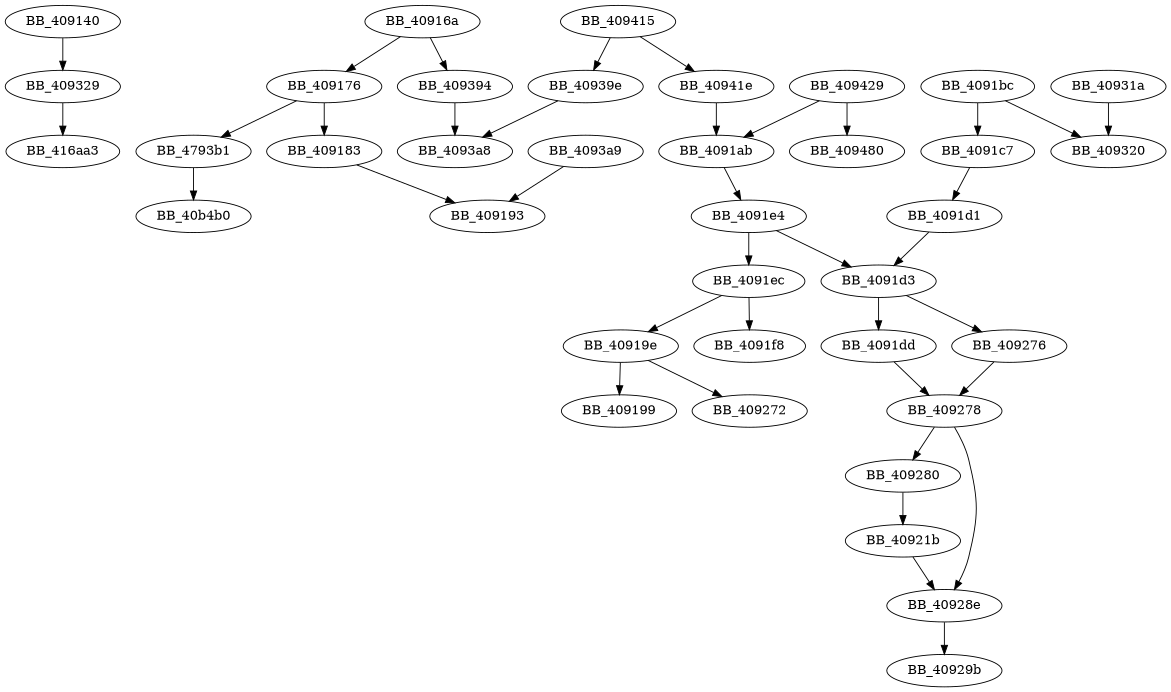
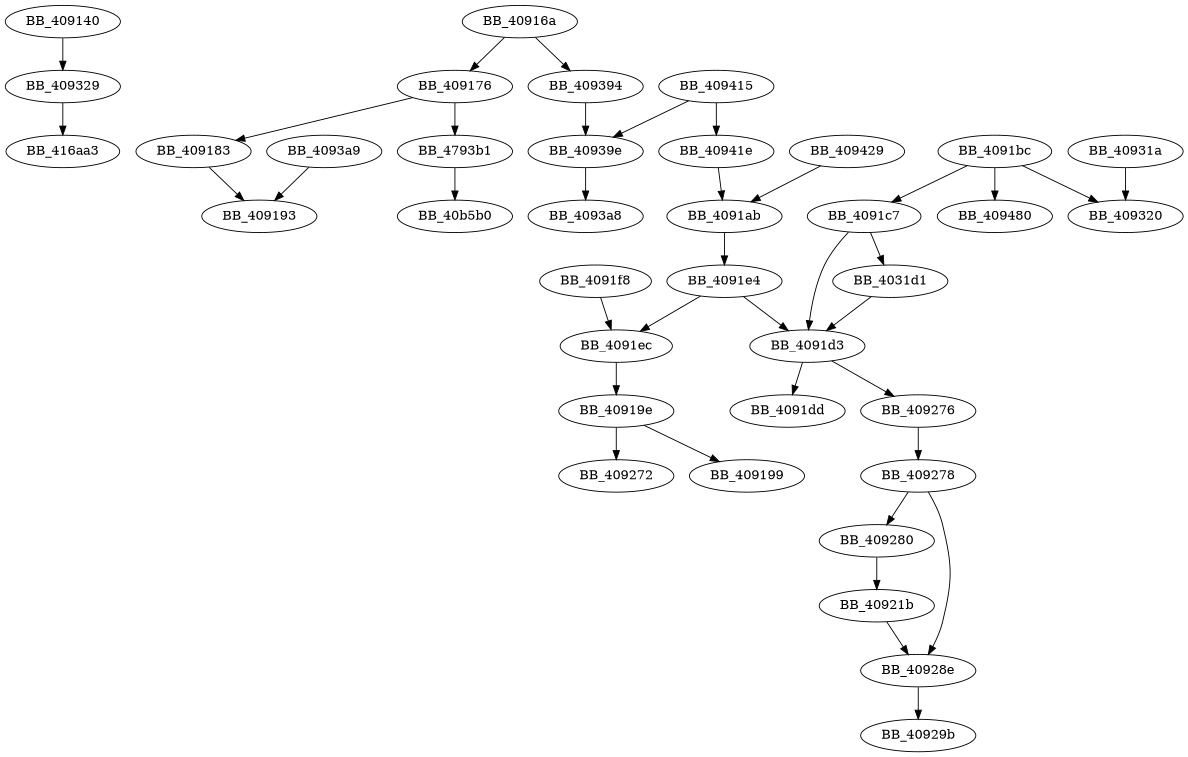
  digraph {
    BB_409140
    BB_409329
    BB_416aa3
    BB_40916a
    BB_409176
    BB_409394
    BB_409415
    BB_40939e
    BB_40941e
    BB_409183
    n11 [label=BB_4793b1]
    BB_4093a8
    BB_4091ab
    BB_409193
-   BB_40b4b0
+   BB_40b4b0 [label=BB_40b5b0]
    BB_4093a9
    BB_40919e
    BB_409272
    BB_409199
    BB_4091e4
    BB_4091ec
    BB_4091d3
    BB_4091bc
    BB_4091c7
    BB_409320
-   BB_4091d1
+   BB_4091d1 [label=BB_4031d1]
    BB_4091f8
    BB_4091dd
    BB_409276
    BB_409278
    BB_409280
    BB_40928e
    n33 [label=BB_40921b]
    BB_40929b
    BB_40931a
    BB_409429
    BB_409480
    BB_409140 -> BB_409329
    BB_409329 -> BB_416aa3
    BB_40916a -> BB_409176
    BB_40916a -> BB_409394
    BB_409176 -> BB_409183
    BB_409176 -> n11
-   BB_409394 -> BB_4093a8
+   BB_409394 -> BB_40939e
    BB_409415 -> BB_40939e
    BB_409415 -> BB_40941e
    BB_40939e -> BB_4093a8
    BB_40941e -> BB_4091ab
    BB_409183 -> BB_409193
    n11 -> BB_40b4b0
    BB_4091ab -> BB_4091e4
    BB_4093a9 -> BB_409193
    BB_40919e -> BB_409272
    BB_40919e -> BB_409199
    BB_4091e4 -> BB_4091ec
    BB_4091e4 -> BB_4091d3
    BB_4091ec -> BB_40919e
-   BB_4091ec -> BB_4091f8
+   BB_4091f8 -> BB_4091ec
    BB_4091d3 -> BB_4091dd
    BB_4091d3 -> BB_409276
    BB_4091bc -> BB_4091c7
    BB_4091bc -> BB_409320
+   BB_4091c7 -> BB_4091d3
    BB_4091c7 -> BB_4091d1
    BB_4091d1 -> BB_4091d3
-   BB_4091dd -> BB_409278
    BB_409276 -> BB_409278
    BB_409278 -> BB_409280
    BB_409278 -> BB_40928e
    BB_409280 -> n33
    BB_40928e -> BB_40929b
    n33 -> BB_40928e
    BB_40931a -> BB_409320
    BB_409429 -> BB_4091ab
-   BB_409429 -> BB_409480
+   BB_4091bc -> BB_409480
  }
